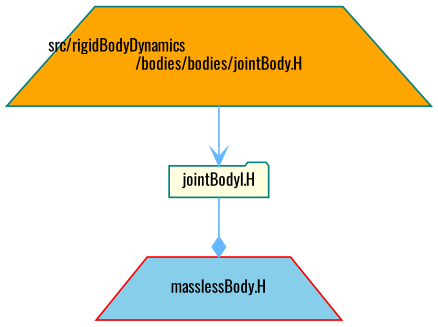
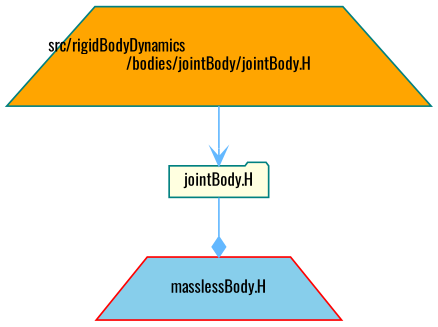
  digraph {
    fontname=Oswald
    node [color=teal fontname=Oswald fontsize=10 shape=trapezium style=filled]
    edge [color=steelblue1 fontname=Oswald fontsize=10 labelfontname=Helvetica labelfontsize=10 style=solid]
-   n1 [fillcolor=orange fontcolor=black height=0.2 label="src/rigidBodyDynamics\l/bodies/bodies/jointBody.H" width=0.4]
-   n2 [fillcolor=lightyellow height=0.2 label="jointBodyI.H" shape=folder width=0.4]
+   n1 [fillcolor=orange fontcolor=black height=0.2 label="src/rigidBodyDynamics\l/bodies/jointBody/jointBody.H" width=0.4]
+   n2 [fillcolor=lightyellow height=0.2 label="jointBody.H" shape=folder width=0.4]
    n3 [color=red fillcolor=skyblue height=0.2 label="masslessBody.H" width=0.4]
    n1 -> n2 [arrowhead=vee]
    n2 -> n3 [arrowhead=diamond]
  }
